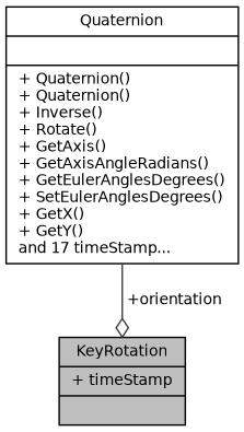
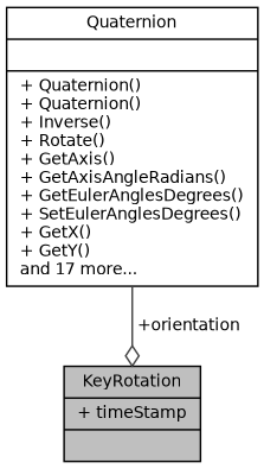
  digraph {
    node [color=black fontname=Helvetica fontsize=10 shape=record style=filled]
    n1 [fillcolor=grey75 fontcolor=black height=0.2 label="{KeyRotation\n|+ timeStamp\l|}" width=0.4]
-   n2 [fillcolor=white height=0.2 label="{Quaternion\n||+ Quaternion()\l+ Quaternion()\l+ Inverse()\l+ Rotate()\l+ GetAxis()\l+ GetAxisAngleRadians()\l+ GetEulerAnglesDegrees()\l+ SetEulerAnglesDegrees()\l+ GetX()\l+ GetY()\land 17 timeStamp...\l}" width=0.4]
+   n2 [fillcolor=white height=0.2 label="{Quaternion\n||+ Quaternion()\l+ Quaternion()\l+ Inverse()\l+ Rotate()\l+ GetAxis()\l+ GetAxisAngleRadians()\l+ GetEulerAnglesDegrees()\l+ SetEulerAnglesDegrees()\l+ GetX()\l+ GetY()\land 17 more...\l}" width=0.4]
    n2 -> n1 [arrowhead=odiamond color=grey25 fontname=Helvetica fontsize=10 label=" +orientation" labelfontname=Helvetica labelfontsize=10 style=solid]
  }
